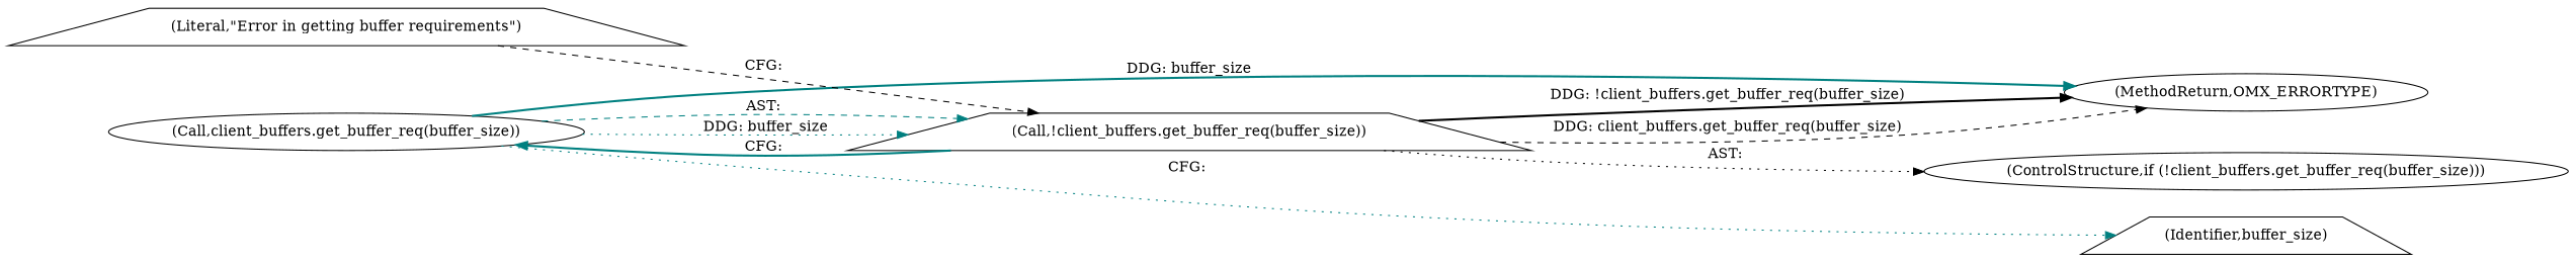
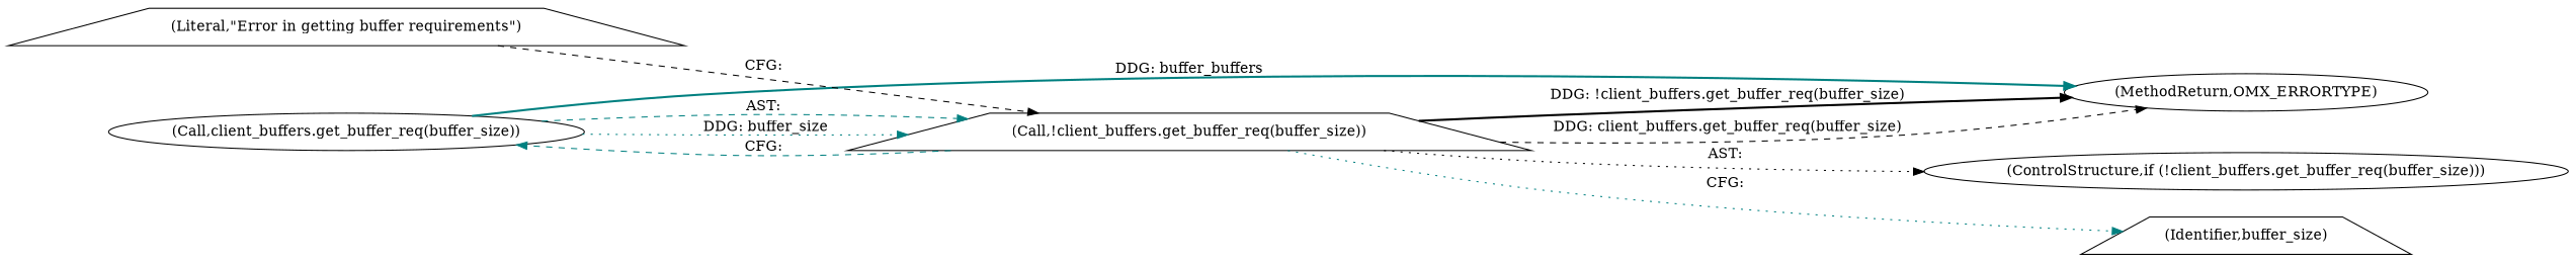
  digraph {
    rankdir=LR
    node [shape=ellipse]
    edge [color=teal style=dashed]
    n1 [label="(Call,client_buffers.get_buffer_req(buffer_size))"]
    n2 [label="(Call,!client_buffers.get_buffer_req(buffer_size))" shape=trapezium]
    n3 [label="(MethodReturn,OMX_ERRORTYPE)"]
    n4 [label="(Identifier,buffer_size)" shape=trapezium]
    n5 [label="(ControlStructure,if (!client_buffers.get_buffer_req(buffer_size)))"]
    n6 [label="(Literal,\"Error in getting buffer requirements\")" shape=trapezium]
    n1 -> n2 [label="AST: "]
    n1 -> n2 [label="DDG: buffer_size" style=dotted]
-   n1 -> n3 [label="DDG: buffer_size" style=bold]
-   n1 -> n4 [label="CFG: " style=dotted]
-   n2 -> n1 [label="CFG: " style=bold]
+   n1 -> n3 [label="DDG: buffer_buffers" style=bold]
+   n2 -> n4 [label="CFG: " style=dotted]
+   n2 -> n1 [label="CFG: "]
    n2 -> n3 [color=black label="DDG: !client_buffers.get_buffer_req(buffer_size)" style=bold]
    n2 -> n3 [color=black label="DDG: client_buffers.get_buffer_req(buffer_size)"]
    n2 -> n5 [color=black label="AST: " style=dotted]
    n6 -> n2 [color=black label="CFG: "]
  }
